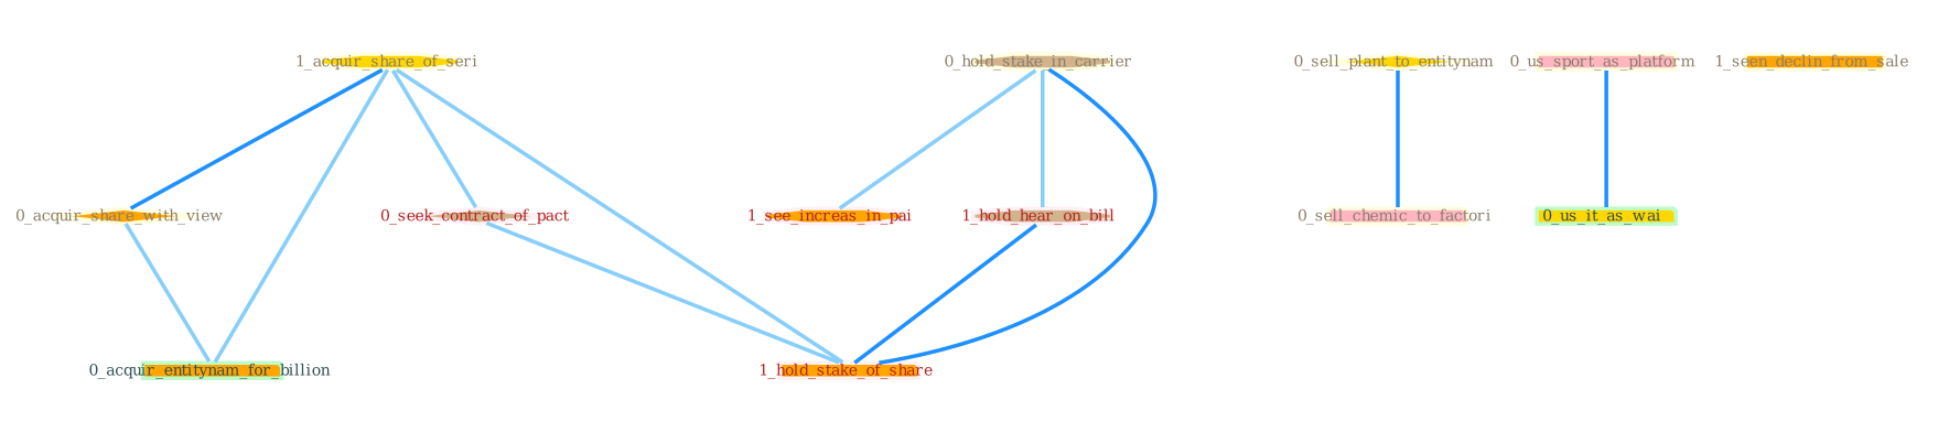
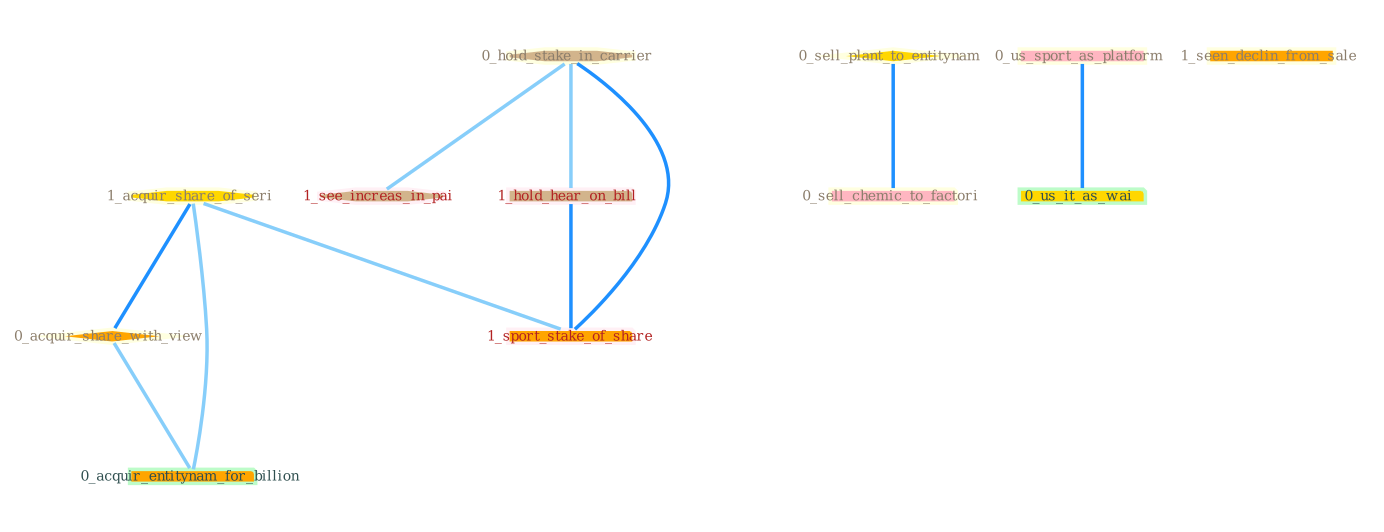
  graph {
    fontname="DejaVu Serif"
    node [color="#ffffe0" fillcolor=orange fixedsize=true fontcolor="#8b7d6b" fontname="DejaVu Serif" fontsize=4 shape=note style=filled]
    edge [color="#87cefa" fontname="DejaVu Serif" w=1]
    "1_acquir_share_of_seri " [fillcolor=gold height=.06 shape=octagon width=.5]
    "0_hold_stake_in_carrier " [fillcolor=tan height=.06 shape=octagon width=.5]
    "0_sell_plant_to_entitynam " [fillcolor=gold height=.06 shape=diamond width=.5]
    "0_us_sport_as_platform " [fillcolor=lightpink height=.06 shape=box width=.5]
    "1_seen_declin_from_sale " [height=.06 shape=box width=.5]
    "0_acquir_share_with_view " [height=.06 shape=diamond width=.5]
    "0_sell_chemic_to_factori " [fillcolor=lightpink height=.06 width=.5]
-   "0_seek_contract_of_pact " [color="#fff0f5" fillcolor=tan fontcolor="#b22222" height=.06 shape=diamond width=.5]
-   "1_see_increas_in_pai " [color="#fff0f5" fontcolor="#b22222" height=.06 shape=octagon width=.5]
-   "1_hold_hear_on_bill " [color="#fff0f5" fillcolor=tan fontcolor="#b22222" height=.06 shape=octagon width=.5]
-   "1_hold_stake_of_share " [color="#fff0f5" fontcolor="#b22222" height=.06 width=.5]
+   "1_see_increas_in_pai " [color="#fff0f5" fillcolor=tan fontcolor="#b22222" height=.06 shape=octagon width=.5]
+   "1_hold_hear_on_bill " [color="#fff0f5" fillcolor=tan fontcolor="#b22222" height=.06 width=.5]
+   "1_hold_stake_of_share " [color="#fff0f5" fontcolor="#b22222" height=.06 width=.5 label="1_sport_stake_of_share"]
    "0_acquir_entitynam_for_billion " [color="#BDFCC9" fontcolor="#2f4f4f" height=.06 width=.5]
    "0_us_it_as_wai " [color="#BDFCC9" fillcolor=gold fontcolor="#2f4f4f" height=.06 width=.5]
    subgraph sub_1 {
      "1_acquir_share_of_seri "
      "0_hold_stake_in_carrier "
      "0_sell_plant_to_entitynam "
      "0_us_sport_as_platform "
      "1_seen_declin_from_sale "
      "0_acquir_share_with_view "
      "0_sell_chemic_to_factori "
    }
    subgraph sub_2 {
-     "0_seek_contract_of_pact "
      "1_see_increas_in_pai "
      "1_hold_hear_on_bill "
      "1_hold_stake_of_share "
    }
    "1_acquir_share_of_seri " -- "0_acquir_share_with_view " [color="#1e90ff" w=2]
-   "1_acquir_share_of_seri " -- "0_seek_contract_of_pact "
    "1_acquir_share_of_seri " -- "1_hold_stake_of_share "
    "1_acquir_share_of_seri " -- "0_acquir_entitynam_for_billion "
    "0_hold_stake_in_carrier " -- "1_see_increas_in_pai "
    "0_hold_stake_in_carrier " -- "1_hold_hear_on_bill "
    "0_hold_stake_in_carrier " -- "1_hold_stake_of_share " [color="#1e90ff" w=2]
    "0_sell_plant_to_entitynam " -- "0_sell_chemic_to_factori " [color="#1e90ff" w=2]
    "0_us_sport_as_platform " -- "0_us_it_as_wai " [color="#1e90ff" w=2]
    "0_acquir_share_with_view " -- "0_acquir_entitynam_for_billion "
-   "0_seek_contract_of_pact " -- "1_hold_stake_of_share "
    "1_hold_hear_on_bill " -- "1_hold_stake_of_share " [color="#1e90ff"]
  }
